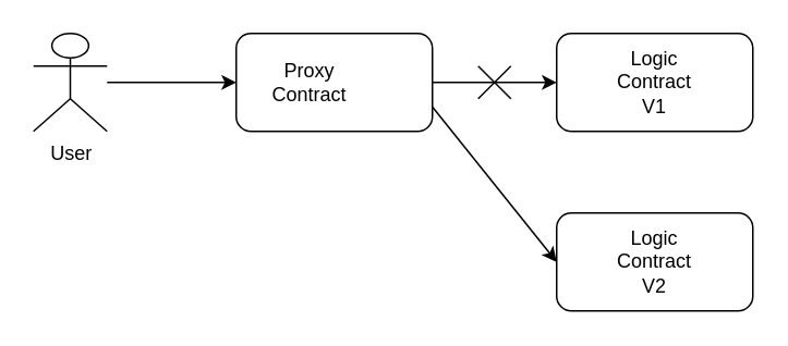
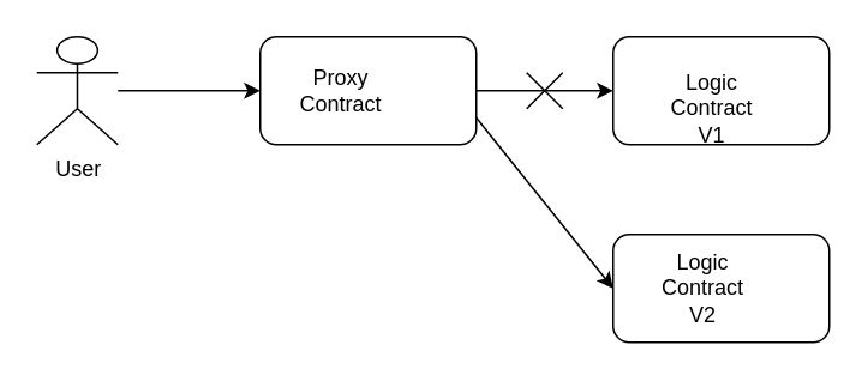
  <mxCell id="0" />
  <mxCell id="1" parent="0" />
  <mxCell id="2" value="User" style="shape=umlActor;verticalLabelPosition=bottom;verticalAlign=top;html=1;outlineConnect=0;" vertex="1" parent="1"><mxGeometry x="20" y="20" width="45" height="60" as="geometry" /></mxCell>
  <mxCell id="3" value="" style="rounded=1;whiteSpace=wrap;html=1;" vertex="1" parent="1"><mxGeometry x="144" y="20" width="120" height="60" as="geometry" /></mxCell>
  <mxCell id="4" value="Proxy&lt;br&gt;Contract" style="text;html=1;strokeColor=none;fillColor=none;align=center;verticalAlign=middle;whiteSpace=wrap;rounded=0;" vertex="1" parent="1"><mxGeometry x="169" y="40" width="40" height="20" as="geometry" /></mxCell>
  <mxCell id="5" value="" style="rounded=1;whiteSpace=wrap;html=1;" vertex="1" parent="1"><mxGeometry x="340" y="20" width="120" height="60" as="geometry" /></mxCell>
- <mxCell id="6" value="Logic&lt;br&gt;Contract&lt;br&gt;V1" style="text;html=1;strokeColor=none;fillColor=none;align=center;verticalAlign=middle;whiteSpace=wrap;rounded=0;" vertex="1" parent="1"><mxGeometry x="380" y="40" width="40" height="20" as="geometry" /></mxCell>
+ <mxCell id="6" value="Logic&lt;br&gt;Contract&lt;br&gt;V1" style="text;html=1;strokeColor=none;fillColor=none;align=center;verticalAlign=middle;whiteSpace=wrap;rounded=0;" vertex="1" parent="1"><mxGeometry x="375" y="50" width="40" height="20" as="geometry" /></mxCell>
  <mxCell id="7" value="" style="rounded=1;whiteSpace=wrap;html=1;" vertex="1" parent="1"><mxGeometry x="340" y="130" width="120" height="60" as="geometry" /></mxCell>
- <mxCell id="8" value="Logic&lt;br&gt;Contract&lt;br&gt;V2" style="text;html=1;strokeColor=none;fillColor=none;align=center;verticalAlign=middle;whiteSpace=wrap;rounded=0;" vertex="1" parent="1"><mxGeometry x="380" y="150" width="40" height="20" as="geometry" /></mxCell>
+ <mxCell id="8" value="Logic&lt;br&gt;Contract&lt;br&gt;V2" style="text;html=1;strokeColor=none;fillColor=none;align=center;verticalAlign=middle;whiteSpace=wrap;rounded=0;" vertex="1" parent="1"><mxGeometry x="370" y="150" width="40" height="20" as="geometry" /></mxCell>
  <mxCell id="9" value="" style="endArrow=classic;html=1;entryX=0;entryY=0.5;entryDx=0;entryDy=0;" edge="1" parent="1" target="5"><mxGeometry width="50" height="50" relative="1" as="geometry"><mxPoint x="264" y="50" as="sourcePoint" /><mxPoint x="314" y="0" as="targetPoint" /><Array as="points"><mxPoint x="320" y="50" /></Array></mxGeometry></mxCell>
  <mxCell id="10" value="" style="endArrow=classic;html=1;exitX=1;exitY=0.75;exitDx=0;exitDy=0;entryX=0;entryY=0.5;entryDx=0;entryDy=0;" edge="1" parent="1" source="3" target="7"><mxGeometry width="50" height="50" relative="1" as="geometry"><mxPoint x="240" y="80" as="sourcePoint" /><mxPoint x="290" y="30" as="targetPoint" /></mxGeometry></mxCell>
  <mxCell id="11" value="" style="endArrow=classic;html=1;entryX=0;entryY=0.5;entryDx=0;entryDy=0;" edge="1" parent="1" source="2" target="3"><mxGeometry width="50" height="50" relative="1" as="geometry"><mxPoint x="240" y="80" as="sourcePoint" /><mxPoint x="290" y="30" as="targetPoint" /></mxGeometry></mxCell>
  <mxCell id="12" value="" style="shape=umlDestroy;" vertex="1" parent="1"><mxGeometry x="292" y="40" width="20" height="20" as="geometry" /></mxCell>
